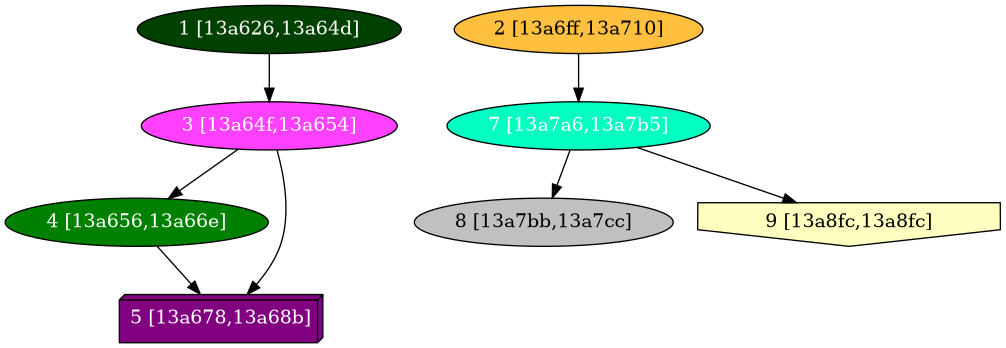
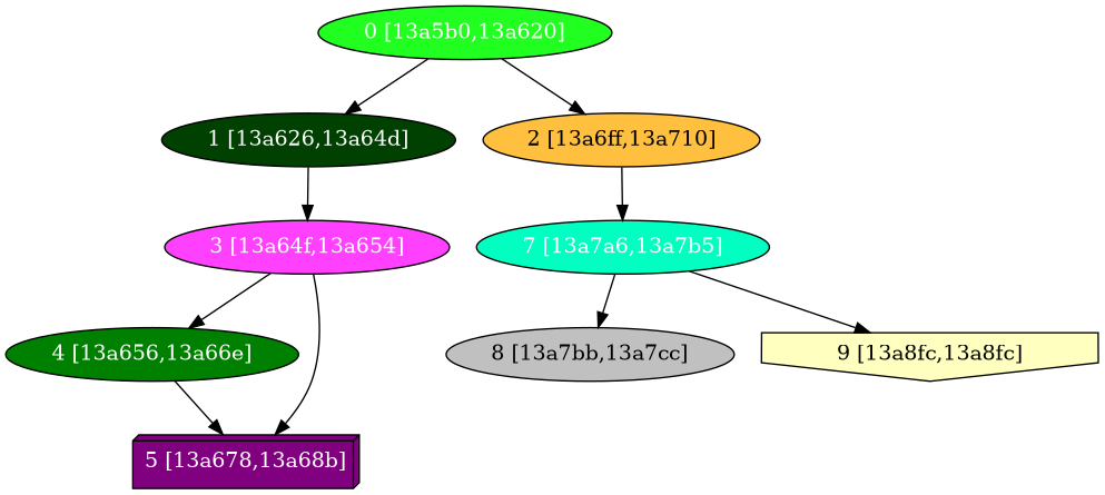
  digraph {
    node [fontcolor="#ffffff" shape=oval style=filled]
+   n1 [fillcolor="#20FF20" label="0 [13a5b0,13a620]"]
    n2 [fillcolor="#004000" label="1 [13a626,13a64d]"]
    n3 [fillcolor="#FFC040" fontcolor="#000000" label="2 [13a6ff,13a710]"]
    n4 [fillcolor="#FF40FF" label="3 [13a64f,13a654]"]
    n5 [fillcolor="#00FFC0" label="7 [13a7a6,13a7b5]"]
    n6 [fillcolor="#008000" label="4 [13a656,13a66e]"]
    n7 [fillcolor="#800080" label="5 [13a678,13a68b]" shape=box3d]
    n8 [fillcolor="#C0C0C0" fontcolor="#000000" label="8 [13a7bb,13a7cc]"]
    n9 [fillcolor="#FFFFC0" fontcolor="#000000" label="9 [13a8fc,13a8fc]" shape=invhouse]
+   n1 -> n2
+   n1 -> n3
    n2 -> n4
    n3 -> n5
    n4 -> n6
    n4 -> n7
    n5 -> n8
    n5 -> n9
    n6 -> n7
  }
